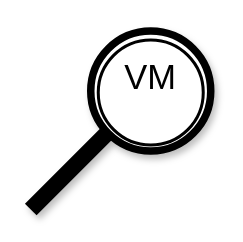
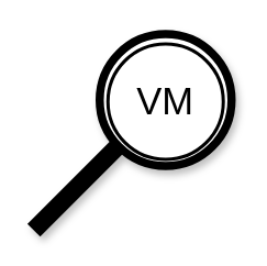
  <mxCell id="0" />
  <mxCell id="1" parent="0" />
  <mxCell id="2" value="" style="ellipse;whiteSpace=wrap;html=1;aspect=fixed;strokeWidth=5;shadow=1;" vertex="1" parent="1"><mxGeometry x="60" y="20" width="80" height="80" as="geometry" /></mxCell>
  <mxCell id="3" value="" style="ellipse;whiteSpace=wrap;html=1;aspect=fixed;strokeWidth=2;" vertex="1" parent="1"><mxGeometry x="65" y="26" width="70" height="70" as="geometry" /></mxCell>
- <mxCell id="4" value="VM" style="text;html=1;strokeColor=none;fillColor=none;align=center;verticalAlign=middle;whiteSpace=wrap;rounded=0;fontSize=23;" vertex="1" parent="1"><mxGeometry x="70" y="36" width="60" height="30" as="geometry" /></mxCell>
+ <mxCell id="4" value="VM" style="text;html=1;strokeColor=none;fillColor=none;align=center;verticalAlign=middle;whiteSpace=wrap;rounded=0;fontSize=23;" vertex="1" parent="1"><mxGeometry x="70" y="46" width="60" height="30" as="geometry" /></mxCell>
  <mxCell id="5" value="" style="endArrow=none;html=1;rounded=0;strokeWidth=11;shadow=1;" edge="1" parent="1"><mxGeometry width="50" height="50" relative="1" as="geometry"><mxPoint x="20" y="139" as="sourcePoint" /><mxPoint x="70" y="89" as="targetPoint" /></mxGeometry></mxCell>
